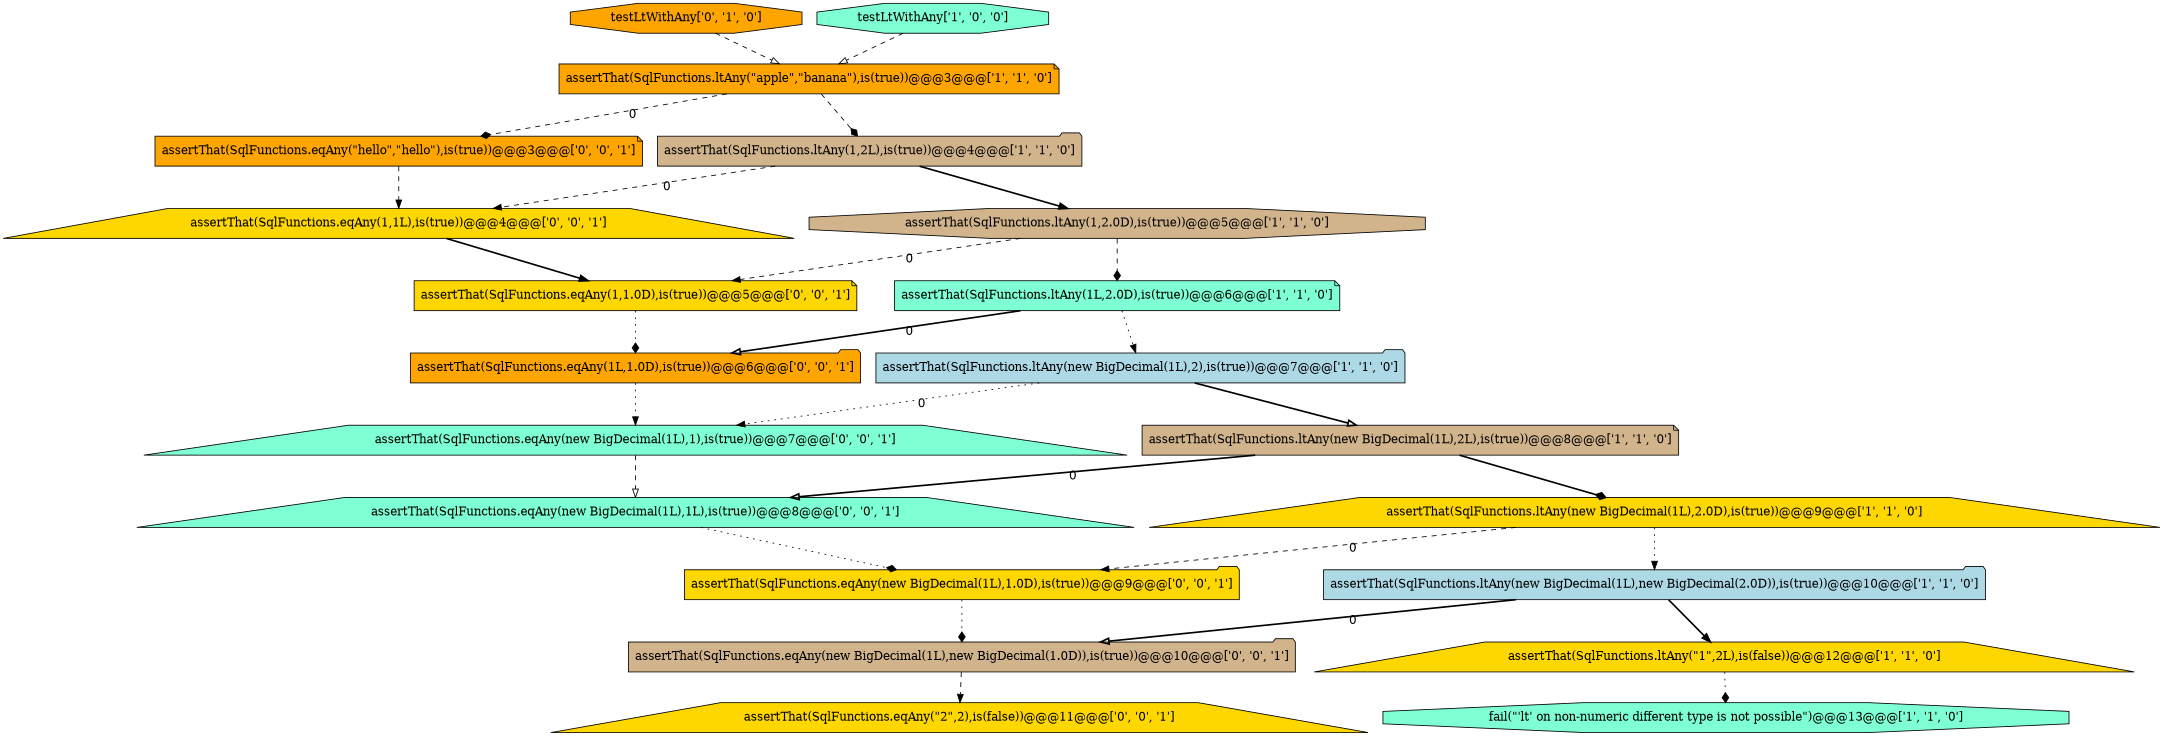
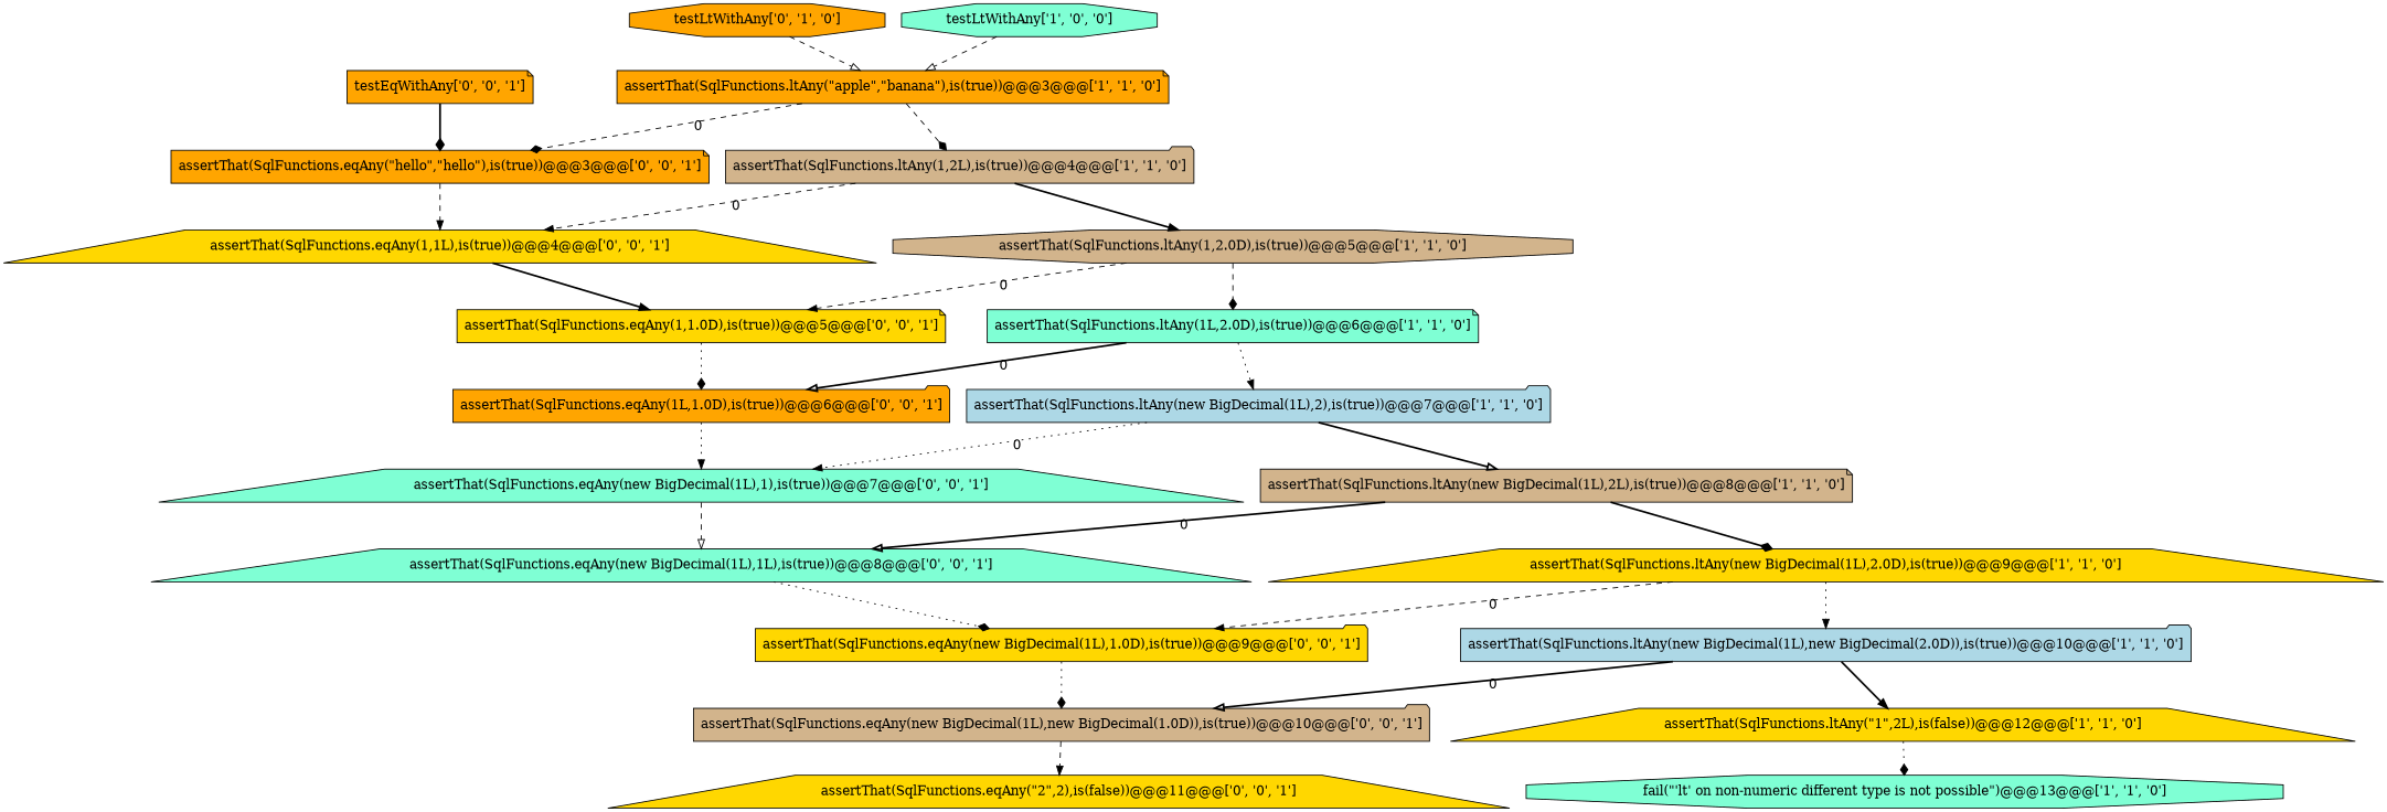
  digraph {
    node [fillcolor=gold shape=note style=filled]
    edge [style=dashed arrowhead=normal]
    n1 [fillcolor=tan label="assertThat(SqlFunctions.ltAny(new BigDecimal(1L),2L),is(true))@@@8@@@['1', '1', '0']"]
    n2 [fillcolor=aquamarine label="assertThat(SqlFunctions.eqAny(new BigDecimal(1L),1L),is(true))@@@8@@@['0', '0', '1']" shape=trapezium]
    n3 [label="assertThat(SqlFunctions.ltAny(new BigDecimal(1L),2.0D),is(true))@@@9@@@['1', '1', '0']" shape=trapezium]
    n4 [label="assertThat(SqlFunctions.eqAny(1,1.0D),is(true))@@@5@@@['0', '0', '1']"]
    n5 [fillcolor=orange label="assertThat(SqlFunctions.eqAny(1L,1.0D),is(true))@@@6@@@['0', '0', '1']" shape=folder]
    n6 [fillcolor=tan label="assertThat(SqlFunctions.ltAny(1,2L),is(true))@@@4@@@['1', '1', '0']" shape=folder]
    n7 [label="assertThat(SqlFunctions.eqAny(1,1L),is(true))@@@4@@@['0', '0', '1']" shape=trapezium]
    n8 [fillcolor=tan label="assertThat(SqlFunctions.ltAny(1,2.0D),is(true))@@@5@@@['1', '1', '0']" shape=octagon]
    n9 [label="assertThat(SqlFunctions.eqAny(new BigDecimal(1L),1.0D),is(true))@@@9@@@['0', '0', '1']" shape=folder]
    n10 [fillcolor=lightblue label="assertThat(SqlFunctions.ltAny(new BigDecimal(1L),2),is(true))@@@7@@@['1', '1', '0']" shape=folder]
    n11 [fillcolor=aquamarine label="assertThat(SqlFunctions.eqAny(new BigDecimal(1L),1),is(true))@@@7@@@['0', '0', '1']" shape=trapezium]
    n12 [label="assertThat(SqlFunctions.ltAny(\"1\",2L),is(false))@@@12@@@['1', '1', '0']" shape=trapezium]
    n13 [fillcolor=aquamarine label="fail(\"'lt' on non-numeric different type is not possible\")@@@13@@@['1', '1', '0']" shape=octagon]
    n14 [fillcolor=tan label="assertThat(SqlFunctions.eqAny(new BigDecimal(1L),new BigDecimal(1.0D)),is(true))@@@10@@@['0', '0', '1']" shape=folder]
    n15 [fillcolor=lightblue label="assertThat(SqlFunctions.ltAny(new BigDecimal(1L),new BigDecimal(2.0D)),is(true))@@@10@@@['1', '1', '0']" shape=folder]
    n16 [label="assertThat(SqlFunctions.eqAny(\"2\",2),is(false))@@@11@@@['0', '0', '1']" shape=trapezium]
+   n17 [fillcolor=orange label="testEqWithAny['0', '0', '1']"]
    n18 [fillcolor=orange label="assertThat(SqlFunctions.eqAny(\"hello\",\"hello\"),is(true))@@@3@@@['0', '0', '1']"]
    n19 [fillcolor=orange label="testLtWithAny['0', '1', '0']" shape=octagon]
    n20 [fillcolor=orange label="assertThat(SqlFunctions.ltAny(\"apple\",\"banana\"),is(true))@@@3@@@['1', '1', '0']"]
    n21 [fillcolor=aquamarine label="assertThat(SqlFunctions.ltAny(1L,2.0D),is(true))@@@6@@@['1', '1', '0']"]
    n22 [fillcolor=aquamarine label="testLtWithAny['1', '0', '0']" shape=octagon]
    n1 -> n2 [label=0 style=bold arrowhead=onormal]
    n1 -> n3 [style=bold arrowhead=diamond]
    n2 -> n9 [style=dotted arrowhead=diamond]
    n3 -> n9 [label=0]
    n3 -> n15 [style=dotted]
    n4 -> n5 [style=dotted arrowhead=diamond]
    n5 -> n11 [style=dotted]
    n6 -> n7 [label=0]
    n6 -> n8 [style=bold]
    n7 -> n4 [style=bold]
    n8 -> n4 [label=0]
    n8 -> n21 [arrowhead=diamond]
    n9 -> n14 [style=dotted arrowhead=diamond]
    n10 -> n1 [style=bold arrowhead=onormal]
    n10 -> n11 [label=0 style=dotted]
    n11 -> n2 [arrowhead=onormal]
    n12 -> n13 [style=dotted arrowhead=diamond]
    n14 -> n16
    n15 -> n12 [style=bold]
    n15 -> n14 [label=0 style=bold arrowhead=onormal]
+   n17 -> n18 [style=bold arrowhead=diamond]
    n18 -> n7
    n19 -> n20 [arrowhead=onormal]
    n20 -> n6 [arrowhead=diamond]
    n20 -> n18 [label=0 arrowhead=diamond]
    n21 -> n5 [label=0 style=bold arrowhead=onormal]
    n21 -> n10 [style=dotted]
    n22 -> n20 [arrowhead=onormal]
  }
